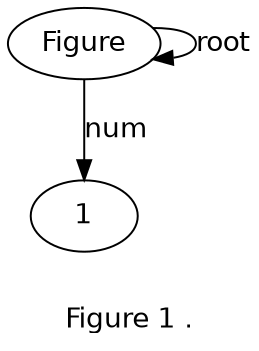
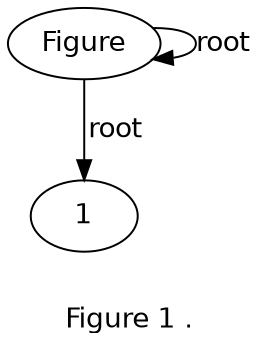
  digraph {
    label="Figure 1 ."
    fontname="DejaVu Sans"
    node [fillcolor=white style=filled fontname="DejaVu Sans"]
    edge [fontname="DejaVu Sans"]
    n1 [label=Figure]
    n2 [label=1]
    n1 -> n1 [label=root]
-   n1 -> n2 [label=num]
+   n1 -> n2 [label=root]
  }
